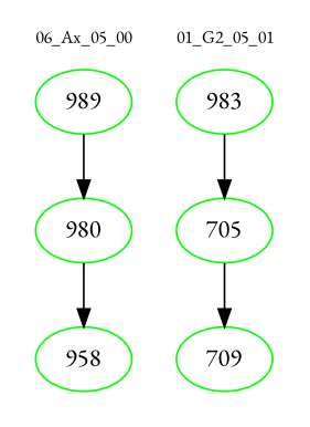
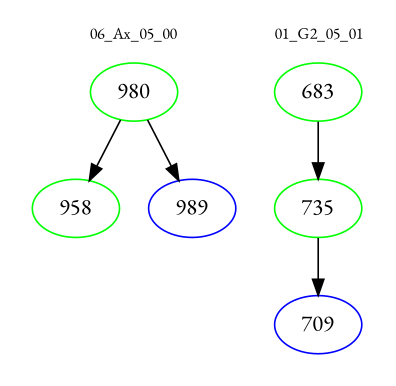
  digraph {
    fontname="EB Garamond"
    node [color=green fontname="EB Garamond"]
    edge [color=black fontname="EB Garamond"]
    n1 [label=980]
    n2 [label=958]
-   n3 [label=989]
-   n4 [label=705]
-   n5 [label=983]
-   n6 [label=709]
+   n3 [color=blue label=989]
+   n4 [label=735]
+   n5 [label=683]
+   n6 [color=blue label=709]
    subgraph cluster_1 {
      color=white
      fontsize=10
      label="06_Ax_05_00"
      n1
      n2
      n3
    }
    subgraph cluster_2 {
      color=white
      fontsize=10
      label="01_G2_05_01"
      n4
      n5
      n6
    }
    n1 -> n2
-   n3 -> n1
+   n1 -> n3
    n4 -> n6
    n5 -> n4
  }
